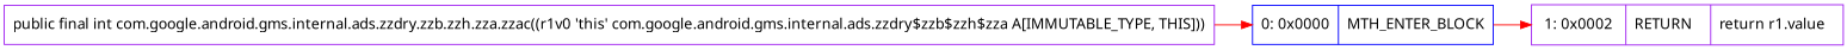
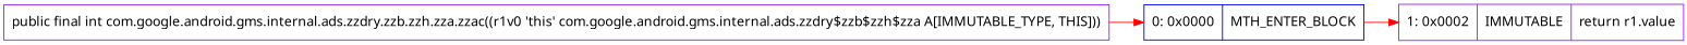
  digraph {
    rankdir=LR
    fontname="Noto Sans"
    node [shape=record color=purple fontname="Noto Sans"]
    edge [color=red fontname="Noto Sans"]
    n1 [label="{0\:\ 0x0000|MTH_ENTER_BLOCK\l}" color=blue]
-   n2 [label="{1\:\ 0x0002|RETURN\l|return r1.value\l}"]
+   n2 [label="{1\:\ 0x0002|IMMUTABLE\l|return r1.value\l}"]
    n3 [label="{public final int com.google.android.gms.internal.ads.zzdry.zzb.zzh.zza.zzac((r1v0 'this' com.google.android.gms.internal.ads.zzdry$zzb$zzh$zza A[IMMUTABLE_TYPE, THIS])) }"]
    n1 -> n2
    n3 -> n1
  }
